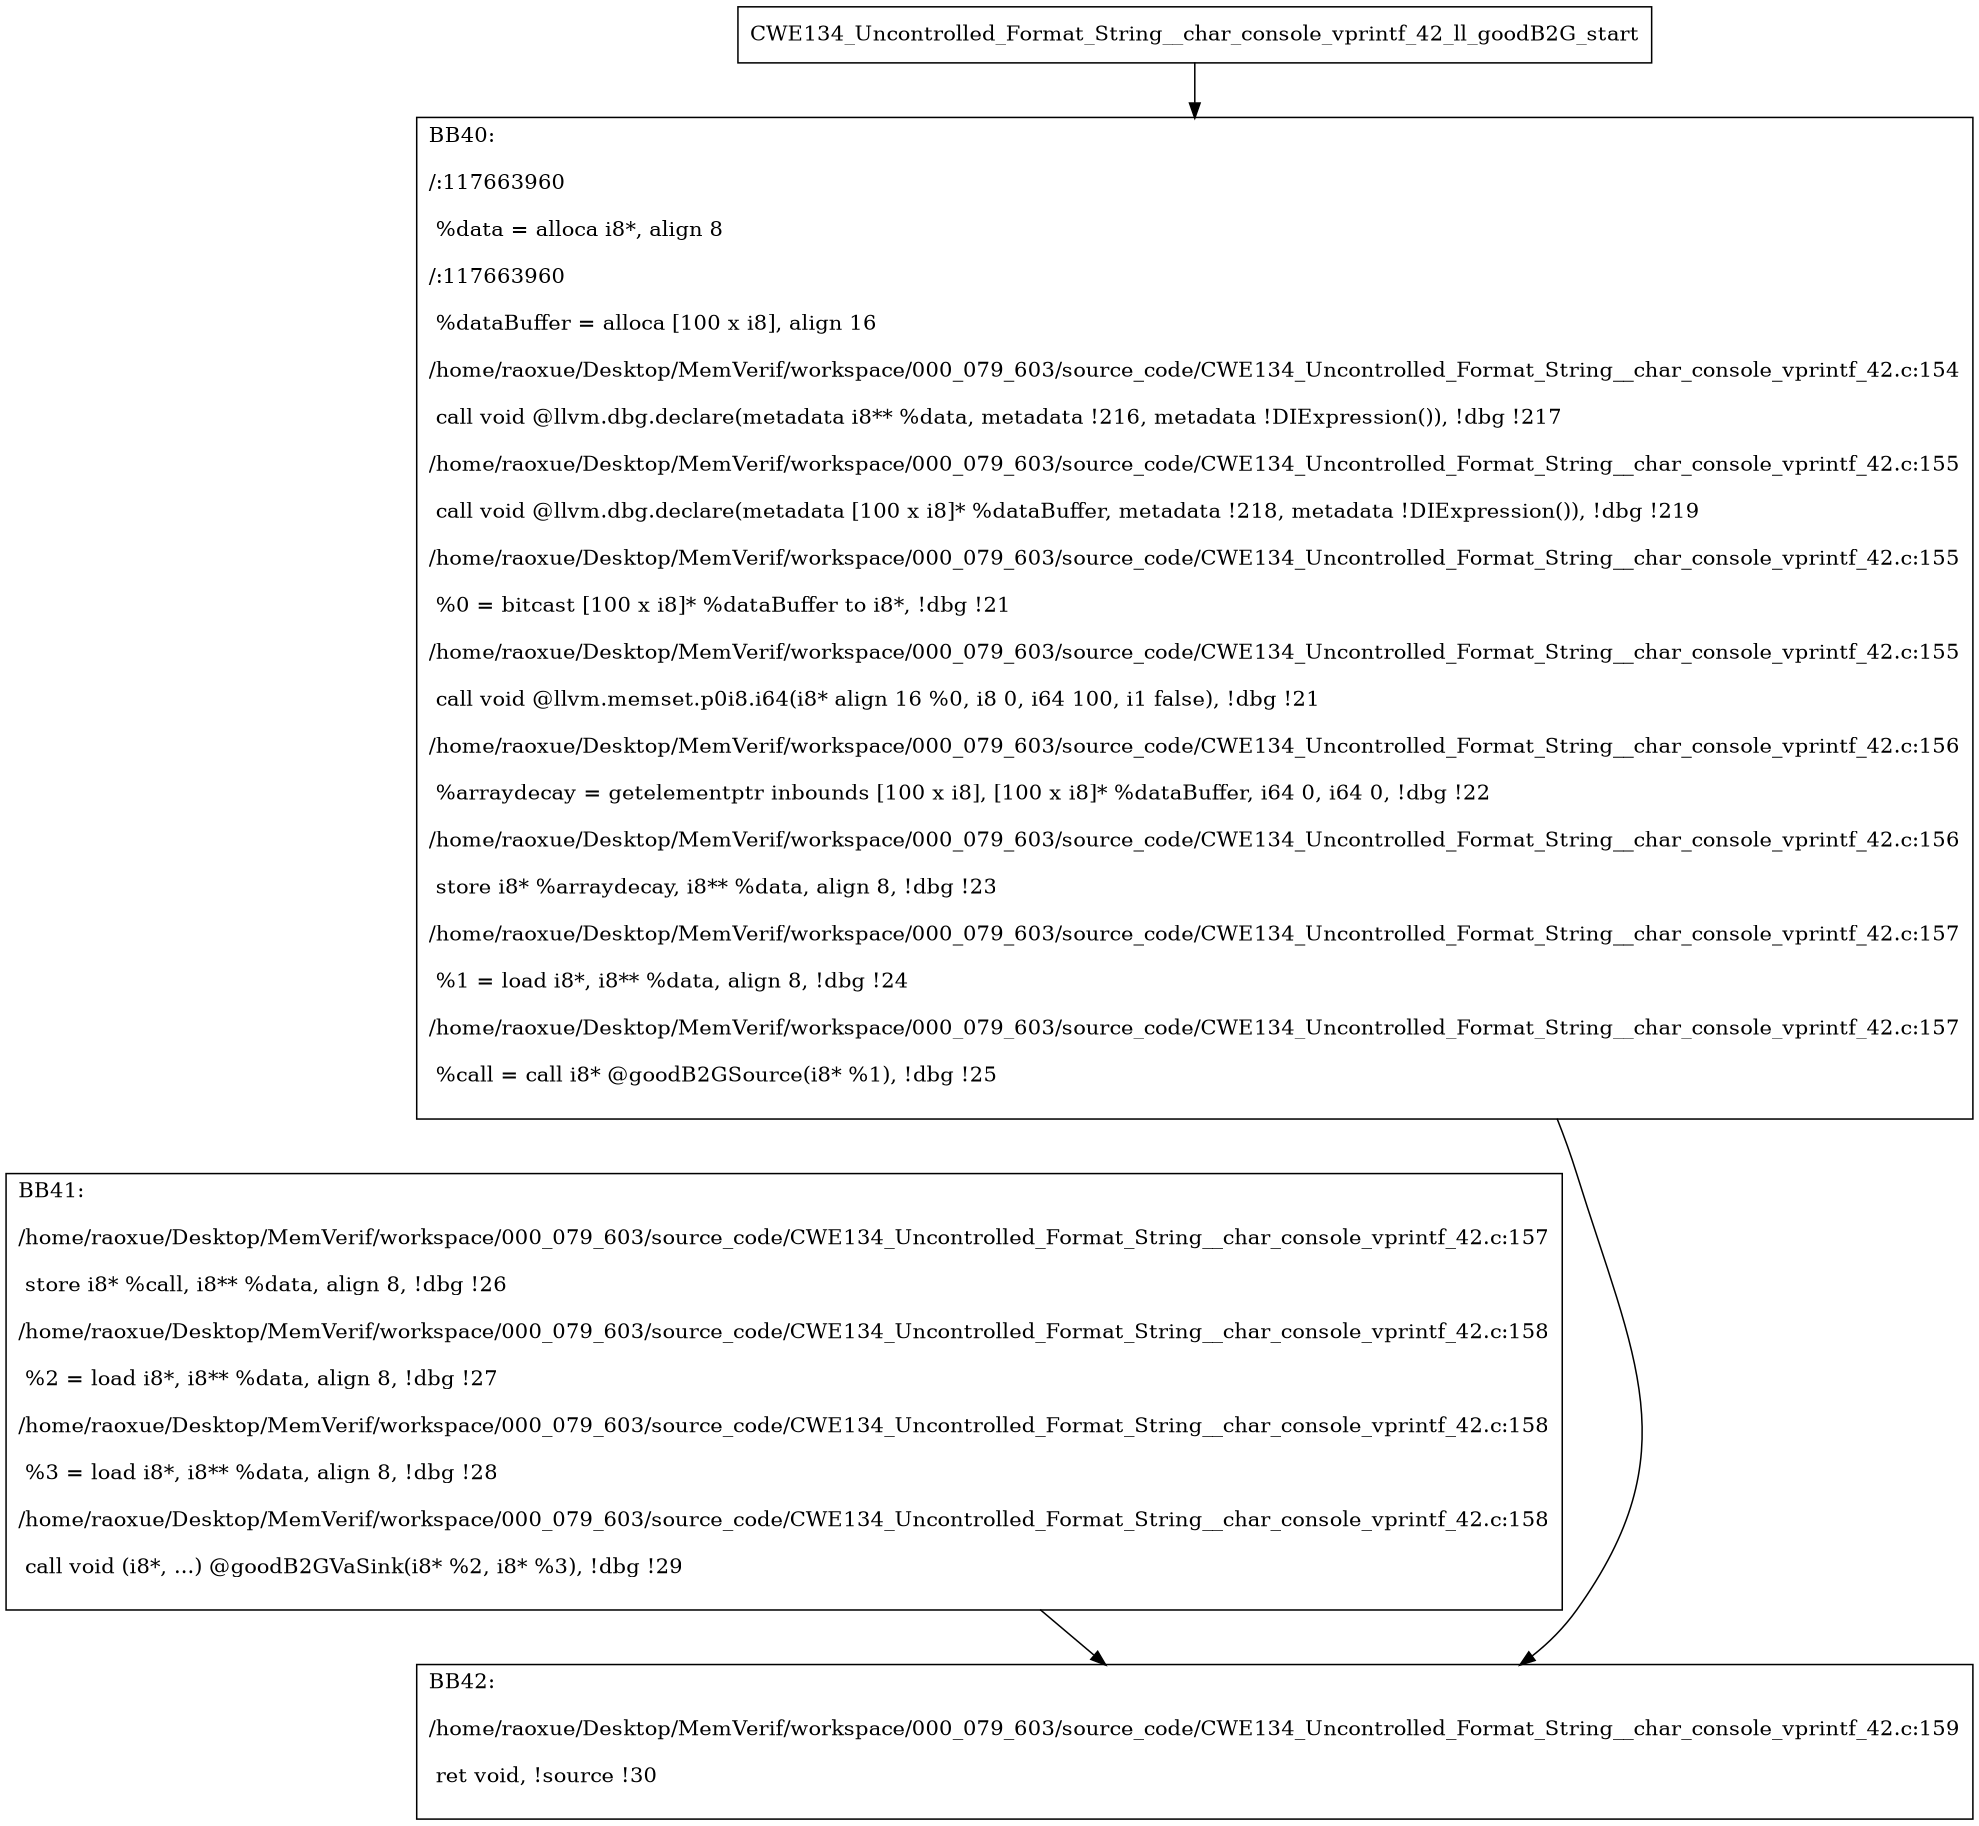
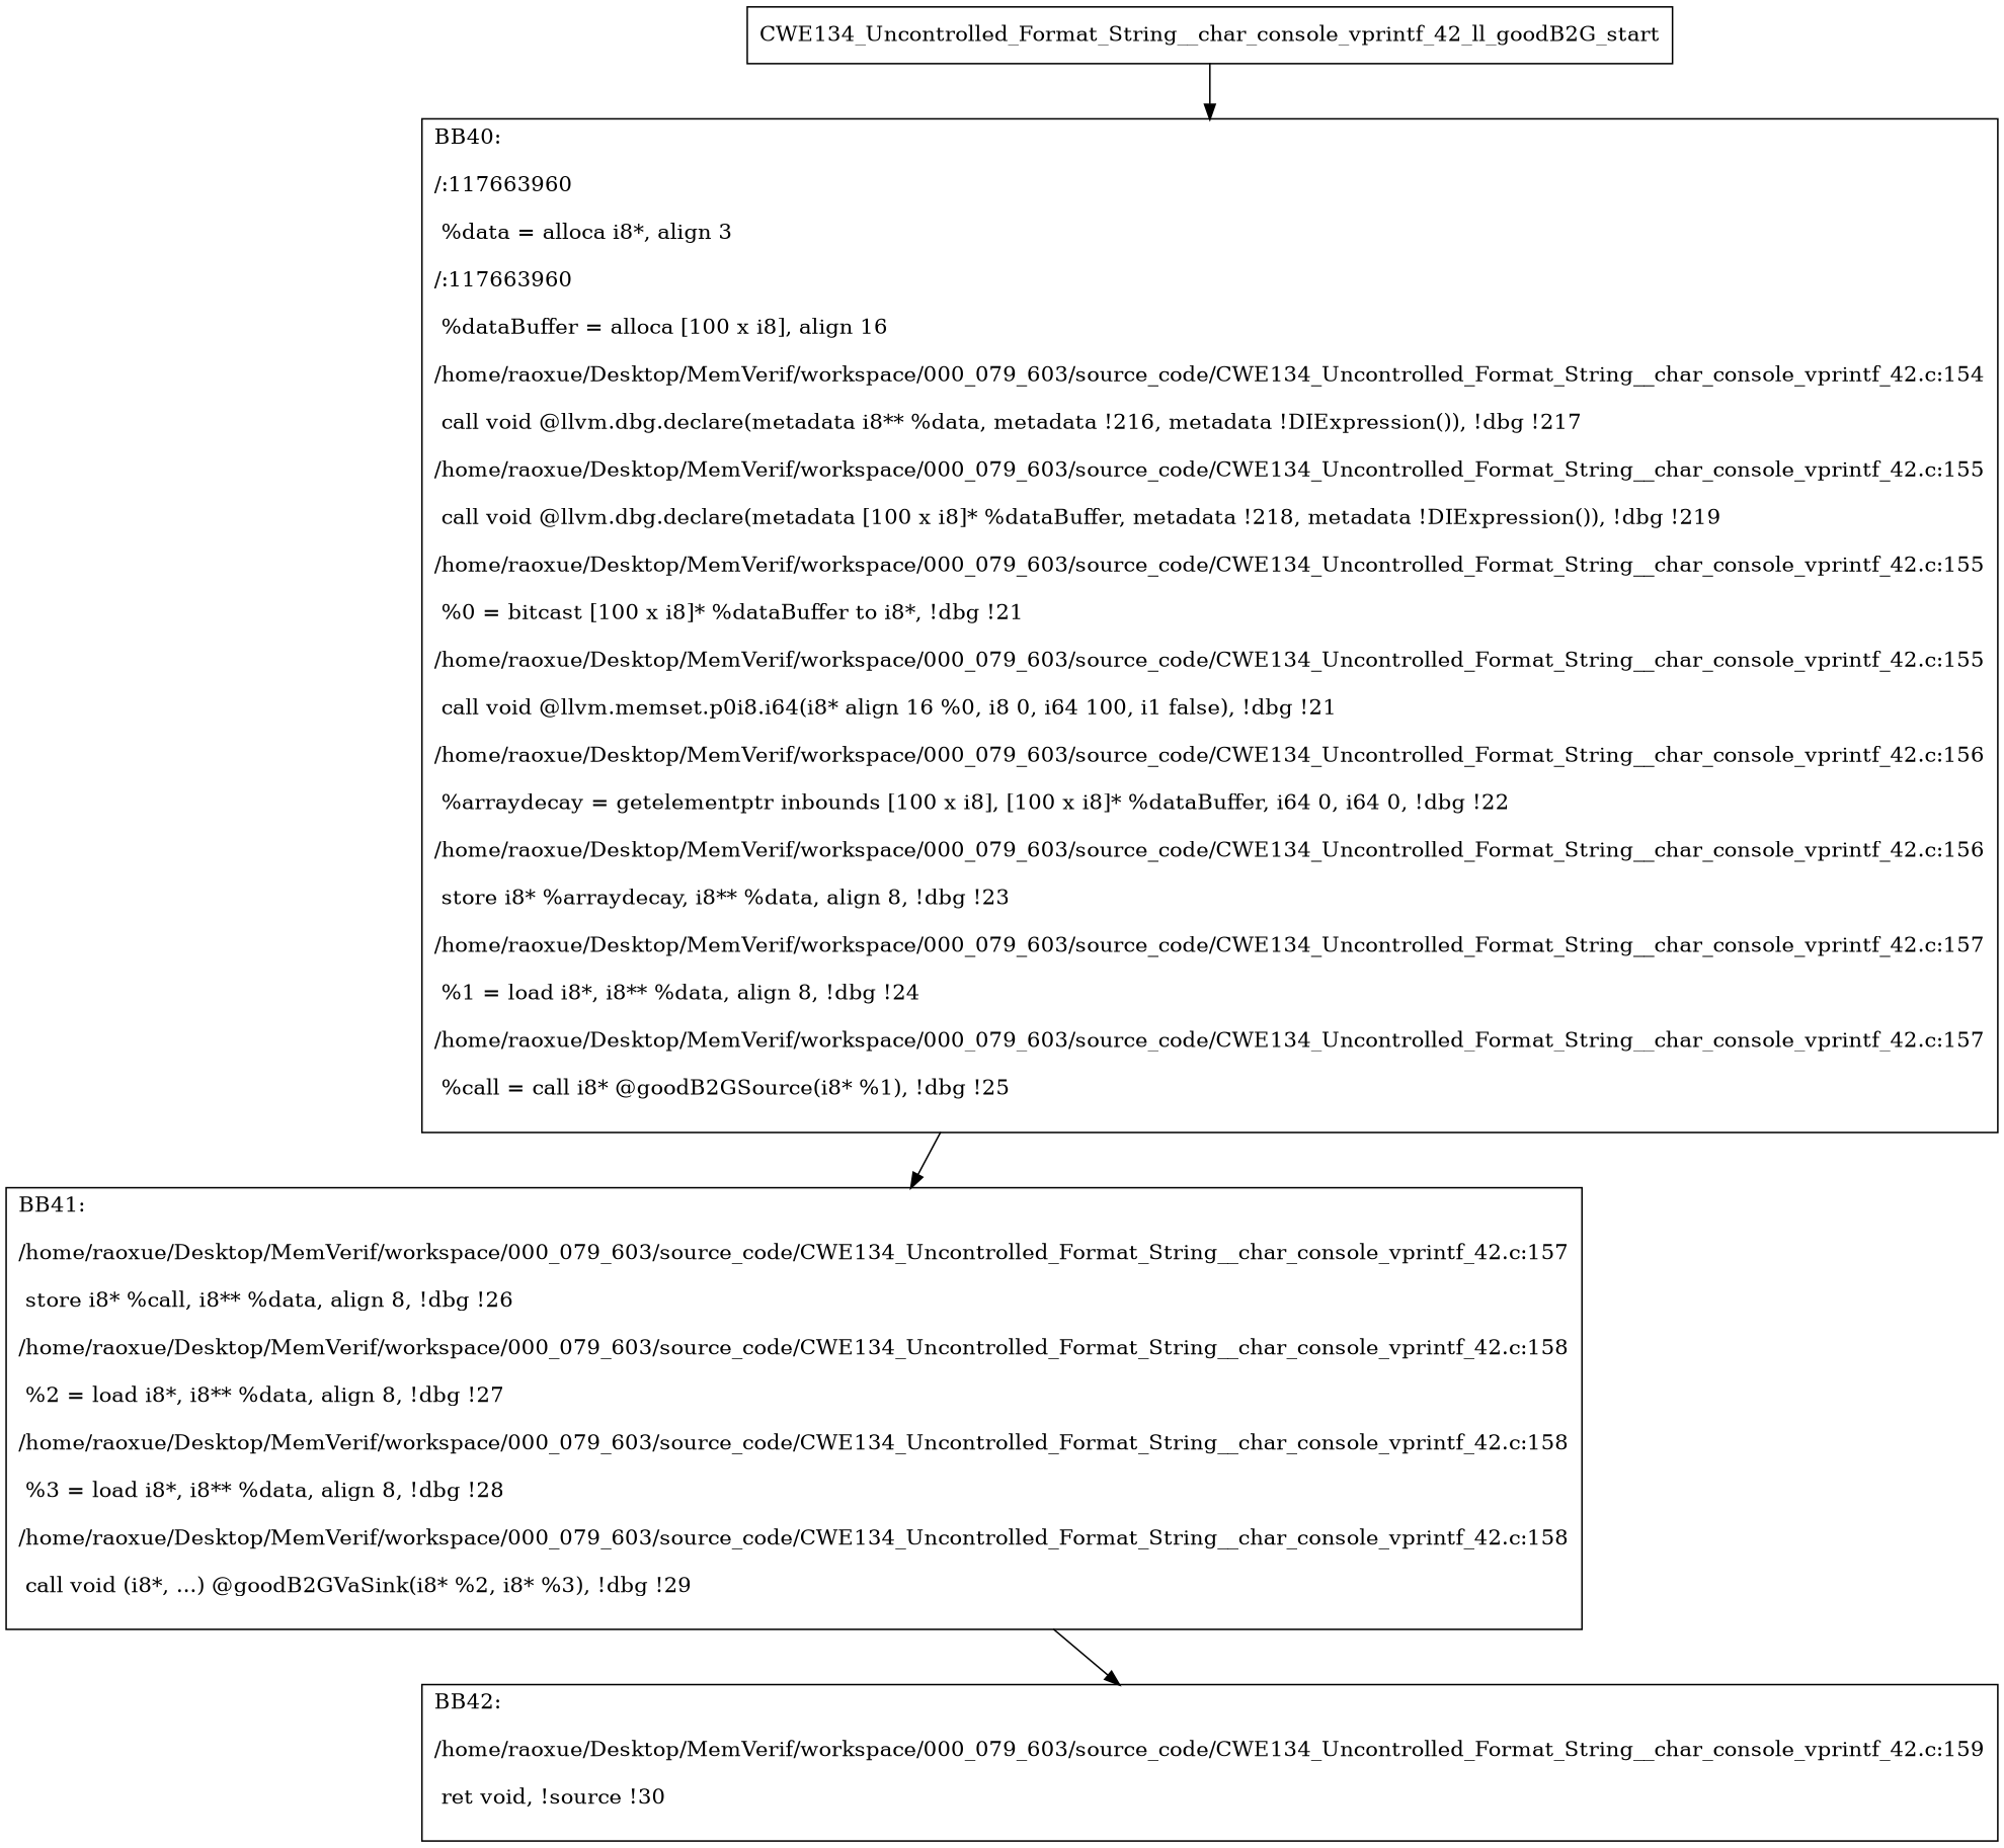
  digraph {
    fontname="DejaVu Serif"
    node [fontname="DejaVu Serif" shape=record]
    edge [fontname="DejaVu Serif"]
    n1 [label="{CWE134_Uncontrolled_Format_String__char_console_vprintf_42_ll_goodB2G_start}"]
-   n2 [label="{BB40:\l\l/:117663960\l\n  %data = alloca i8*, align 8\l\n/:117663960\l\n  %dataBuffer = alloca [100 x i8], align 16\l\n/home/raoxue/Desktop/MemVerif/workspace/000_079_603/source_code/CWE134_Uncontrolled_Format_String__char_console_vprintf_42.c:154\l\n  call void @llvm.dbg.declare(metadata i8** %data, metadata !216, metadata !DIExpression()), !dbg !217\l\n/home/raoxue/Desktop/MemVerif/workspace/000_079_603/source_code/CWE134_Uncontrolled_Format_String__char_console_vprintf_42.c:155\l\n  call void @llvm.dbg.declare(metadata [100 x i8]* %dataBuffer, metadata !218, metadata !DIExpression()), !dbg !219\l\n/home/raoxue/Desktop/MemVerif/workspace/000_079_603/source_code/CWE134_Uncontrolled_Format_String__char_console_vprintf_42.c:155\l\n  %0 = bitcast [100 x i8]* %dataBuffer to i8*, !dbg !21\l\n/home/raoxue/Desktop/MemVerif/workspace/000_079_603/source_code/CWE134_Uncontrolled_Format_String__char_console_vprintf_42.c:155\l\n  call void @llvm.memset.p0i8.i64(i8* align 16 %0, i8 0, i64 100, i1 false), !dbg !21\l\n/home/raoxue/Desktop/MemVerif/workspace/000_079_603/source_code/CWE134_Uncontrolled_Format_String__char_console_vprintf_42.c:156\l\n  %arraydecay = getelementptr inbounds [100 x i8], [100 x i8]* %dataBuffer, i64 0, i64 0, !dbg !22\l\n/home/raoxue/Desktop/MemVerif/workspace/000_079_603/source_code/CWE134_Uncontrolled_Format_String__char_console_vprintf_42.c:156\l\n  store i8* %arraydecay, i8** %data, align 8, !dbg !23\l\n/home/raoxue/Desktop/MemVerif/workspace/000_079_603/source_code/CWE134_Uncontrolled_Format_String__char_console_vprintf_42.c:157\l\n  %1 = load i8*, i8** %data, align 8, !dbg !24\l\n/home/raoxue/Desktop/MemVerif/workspace/000_079_603/source_code/CWE134_Uncontrolled_Format_String__char_console_vprintf_42.c:157\l\n  %call = call i8* @goodB2GSource(i8* %1), !dbg !25\l\n}"]
+   n2 [label="{BB40:\l\l/:117663960\l\n  %data = alloca i8*, align 3\l\n/:117663960\l\n  %dataBuffer = alloca [100 x i8], align 16\l\n/home/raoxue/Desktop/MemVerif/workspace/000_079_603/source_code/CWE134_Uncontrolled_Format_String__char_console_vprintf_42.c:154\l\n  call void @llvm.dbg.declare(metadata i8** %data, metadata !216, metadata !DIExpression()), !dbg !217\l\n/home/raoxue/Desktop/MemVerif/workspace/000_079_603/source_code/CWE134_Uncontrolled_Format_String__char_console_vprintf_42.c:155\l\n  call void @llvm.dbg.declare(metadata [100 x i8]* %dataBuffer, metadata !218, metadata !DIExpression()), !dbg !219\l\n/home/raoxue/Desktop/MemVerif/workspace/000_079_603/source_code/CWE134_Uncontrolled_Format_String__char_console_vprintf_42.c:155\l\n  %0 = bitcast [100 x i8]* %dataBuffer to i8*, !dbg !21\l\n/home/raoxue/Desktop/MemVerif/workspace/000_079_603/source_code/CWE134_Uncontrolled_Format_String__char_console_vprintf_42.c:155\l\n  call void @llvm.memset.p0i8.i64(i8* align 16 %0, i8 0, i64 100, i1 false), !dbg !21\l\n/home/raoxue/Desktop/MemVerif/workspace/000_079_603/source_code/CWE134_Uncontrolled_Format_String__char_console_vprintf_42.c:156\l\n  %arraydecay = getelementptr inbounds [100 x i8], [100 x i8]* %dataBuffer, i64 0, i64 0, !dbg !22\l\n/home/raoxue/Desktop/MemVerif/workspace/000_079_603/source_code/CWE134_Uncontrolled_Format_String__char_console_vprintf_42.c:156\l\n  store i8* %arraydecay, i8** %data, align 8, !dbg !23\l\n/home/raoxue/Desktop/MemVerif/workspace/000_079_603/source_code/CWE134_Uncontrolled_Format_String__char_console_vprintf_42.c:157\l\n  %1 = load i8*, i8** %data, align 8, !dbg !24\l\n/home/raoxue/Desktop/MemVerif/workspace/000_079_603/source_code/CWE134_Uncontrolled_Format_String__char_console_vprintf_42.c:157\l\n  %call = call i8* @goodB2GSource(i8* %1), !dbg !25\l\n}"]
    n3 [label="{BB41:\l\l/home/raoxue/Desktop/MemVerif/workspace/000_079_603/source_code/CWE134_Uncontrolled_Format_String__char_console_vprintf_42.c:157\l\n  store i8* %call, i8** %data, align 8, !dbg !26\l\n/home/raoxue/Desktop/MemVerif/workspace/000_079_603/source_code/CWE134_Uncontrolled_Format_String__char_console_vprintf_42.c:158\l\n  %2 = load i8*, i8** %data, align 8, !dbg !27\l\n/home/raoxue/Desktop/MemVerif/workspace/000_079_603/source_code/CWE134_Uncontrolled_Format_String__char_console_vprintf_42.c:158\l\n  %3 = load i8*, i8** %data, align 8, !dbg !28\l\n/home/raoxue/Desktop/MemVerif/workspace/000_079_603/source_code/CWE134_Uncontrolled_Format_String__char_console_vprintf_42.c:158\l\n  call void (i8*, ...) @goodB2GVaSink(i8* %2, i8* %3), !dbg !29\l\n}"]
    n4 [label="{BB42:\l\l/home/raoxue/Desktop/MemVerif/workspace/000_079_603/source_code/CWE134_Uncontrolled_Format_String__char_console_vprintf_42.c:159\l\n  ret void, !source !30\l\n}"]
    n1 -> n2
-   n2 -> n4
+   n2 -> n3
    n3 -> n4
  }
